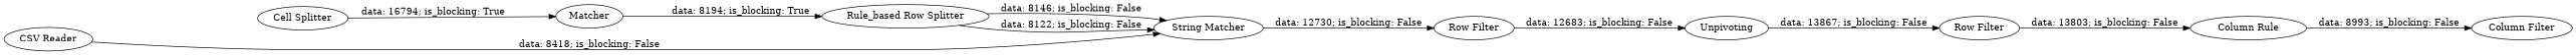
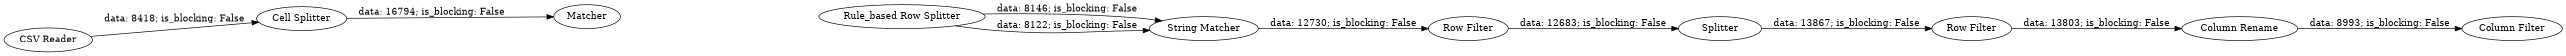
  digraph {
    rankdir=LR
    n1 [label="CSV Reader"]
    n2 [label="Cell Splitter"]
    n3 [label=Matcher]
    n4 [label="String Matcher"]
    n5 [label="Row Filter"]
-   n6 [label=Unpivoting]
+   n6 [label=Splitter]
    n7 [label="Rule_based Row Splitter"]
    n8 [label="Row Filter"]
-   n9 [label="Column Rule"]
+   n9 [label="Column Rename"]
    n10 [label="Column Filter"]
-   n1 -> n4 [label="data: 8418; is_blocking: False"]
-   n2 -> n3 [label="data: 16794; is_blocking: True"]
-   n3 -> n7 [label="data: 8194; is_blocking: True"]
+   n1 -> n2 [label="data: 8418; is_blocking: False"]
+   n2 -> n3 [label="data: 16794; is_blocking: False"]
    n4 -> n5 [label="data: 12730; is_blocking: False"]
    n5 -> n6 [label="data: 12683; is_blocking: False"]
    n6 -> n8 [label="data: 13867; is_blocking: False"]
    n7 -> n4 [label="data: 8146; is_blocking: False"]
    n7 -> n4 [label="data: 8122; is_blocking: False"]
    n8 -> n9 [label="data: 13803; is_blocking: False"]
    n9 -> n10 [label="data: 8993; is_blocking: False"]
  }
